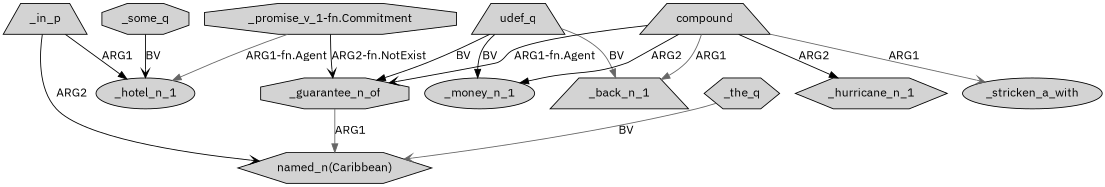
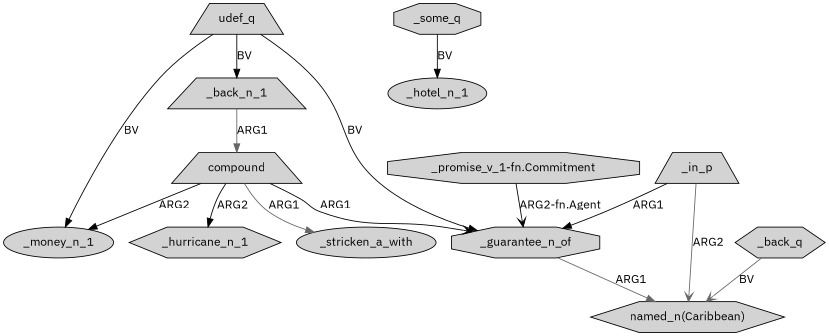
  digraph {
    fontname="IBM Plex Sans"
    node [fontname="IBM Plex Sans" shape=trapezium style=filled]
    edge [arrowhead=normal color=black fontname="IBM Plex Sans"]
    udef_q
    _guarantee_n_of [shape=octagon]
    _money_n_1 [shape=ellipse]
    _back_n_1
    _hurricane_n_1 [shape=hexagon]
    "named_n(Caribbean)" [shape=hexagon]
    compound
    _stricken_a_with [shape=ellipse]
    "_promise_v_1-fn.Commitment" [shape=octagon]
    _hotel_n_1 [shape=ellipse]
    _some_q [shape=octagon]
    _in_p
-   _the_q [shape=hexagon]
+   _the_q [shape=hexagon label=_back_q]
    udef_q -> _guarantee_n_of [label=BV]
    udef_q -> _money_n_1 [label=BV]
-   udef_q -> _back_n_1 [color=gray40 label=BV]
+   udef_q -> _back_n_1 [label=BV]
    _guarantee_n_of -> "named_n(Caribbean)" [color=gray40 label=ARG1]
-   compound -> _guarantee_n_of [arrowhead=vee label="ARG1-fn.Agent"]
+   compound -> _guarantee_n_of [arrowhead=vee label=ARG1]
    compound -> _money_n_1 [label=ARG2]
-   compound -> _back_n_1 [color=gray40 label=ARG1]
+   _back_n_1 -> compound [color=gray40 label=ARG1]
    compound -> _hurricane_n_1 [label=ARG2]
-   compound -> _stricken_a_with [arrowhead=vee color=gray40 label=ARG1]
-   "_promise_v_1-fn.Commitment" -> _guarantee_n_of [arrowhead=vee label="ARG2-fn.NotExist"]
-   "_promise_v_1-fn.Commitment" -> _hotel_n_1 [color=gray40 label="ARG1-fn.Agent"]
-   _some_q -> _hotel_n_1 [arrowhead=vee label=BV]
-   _in_p -> "named_n(Caribbean)" [arrowhead=vee label=ARG2]
-   _in_p -> _hotel_n_1 [label=ARG1]
+   compound -> _stricken_a_with [color=gray40 label=ARG1]
+   "_promise_v_1-fn.Commitment" -> _guarantee_n_of [arrowhead=vee label="ARG2-fn.Agent"]
+   _some_q -> _hotel_n_1 [label=BV]
+   _in_p -> "named_n(Caribbean)" [arrowhead=vee color=gray40 label=ARG2]
+   _in_p -> _guarantee_n_of [label=ARG1]
    _the_q -> "named_n(Caribbean)" [arrowhead=vee color=gray40 label=BV]
  }
